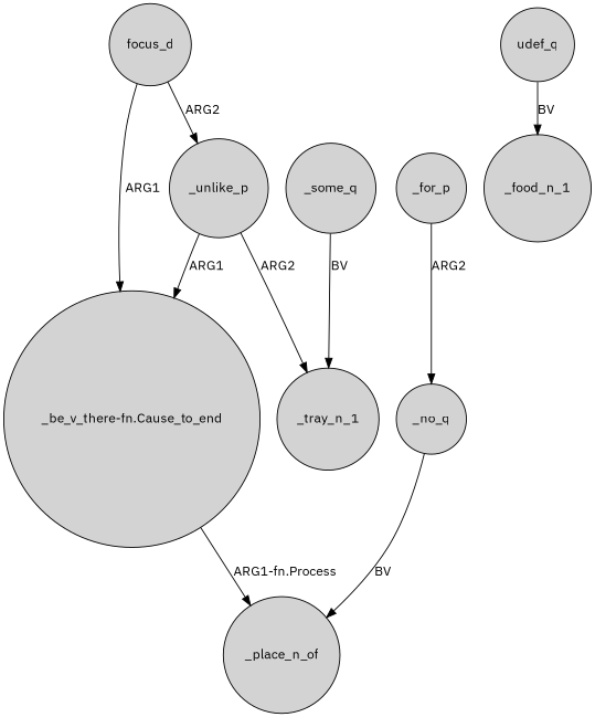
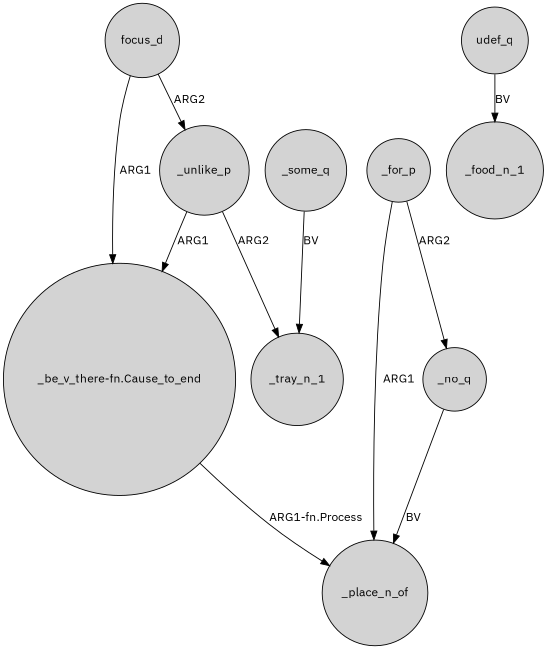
  digraph {
    fontname="IBM Plex Sans"
    node [fontname="IBM Plex Sans" shape=circle style=filled]
    edge [fontname="IBM Plex Sans"]
    focus_d
    "_be_v_there-fn.Cause_to_end"
    _unlike_p
    _place_n_of
    _tray_n_1
    _no_q
    _for_p
    udef_q
    _food_n_1
    _some_q
    focus_d -> "_be_v_there-fn.Cause_to_end" [label=ARG1]
    focus_d -> _unlike_p [label=ARG2]
    "_be_v_there-fn.Cause_to_end" -> _place_n_of [label="ARG1-fn.Process"]
    _unlike_p -> "_be_v_there-fn.Cause_to_end" [label=ARG1]
    _unlike_p -> _tray_n_1 [label=ARG2]
    _no_q -> _place_n_of [label=BV]
+   _for_p -> _place_n_of [label=ARG1]
    _for_p -> _no_q [label=ARG2]
    udef_q -> _food_n_1 [label=BV]
    _some_q -> _tray_n_1 [label=BV]
  }
